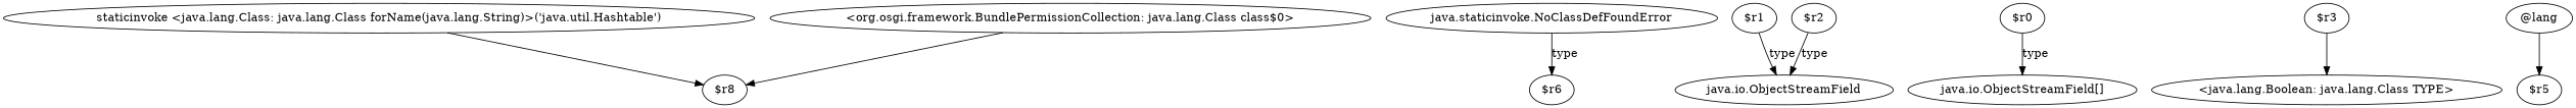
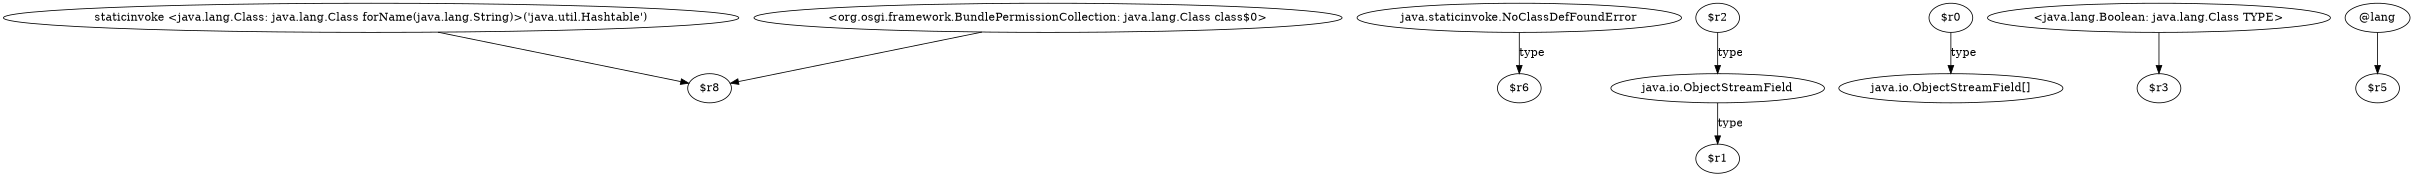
  digraph {
    n1 [label="staticinvoke <java.lang.Class: java.lang.Class forName(java.lang.String)>('java.util.Hashtable')"]
    n2 [label="$r8"]
    n3 [label="java.staticinvoke.NoClassDefFoundError"]
    n4 [label="$r6"]
    n5 [label="java.io.ObjectStreamField"]
    n6 [label="$r1"]
    n7 [label="$r2"]
    n8 [label="java.io.ObjectStreamField[]"]
    n9 [label="$r0"]
    n10 [label="<org.osgi.framework.BundlePermissionCollection: java.lang.Class class$0>"]
    n11 [label="<java.lang.Boolean: java.lang.Class TYPE>"]
    n12 [label="$r3"]
    n13 [label="@lang"]
    n14 [label="$r5"]
    n1 -> n2
    n3 -> n4 [label=type]
-   n6 -> n5 [label=type]
+   n5 -> n6 [label=type]
    n7 -> n5 [label=type]
    n9 -> n8 [label=type]
    n10 -> n2
-   n12 -> n11
+   n11 -> n12
    n13 -> n14
  }
